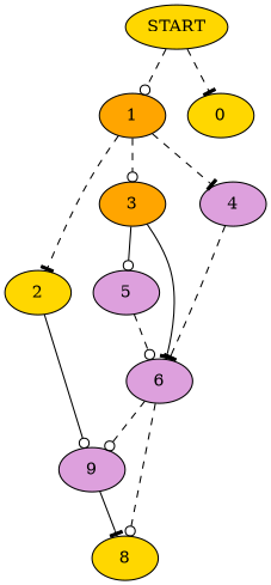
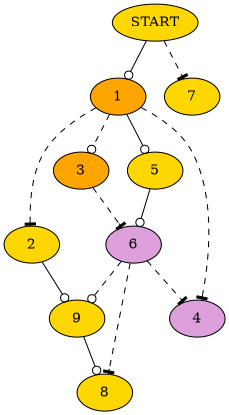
  digraph {
    node [fillcolor=gold style=filled]
    edge [arrowhead=tee style=dashed]
    n1 [label=START]
    1 [fillcolor=orange]
-   7 [label=0]
+   7
    2
    3 [fillcolor=orange]
    4 [fillcolor=plum]
-   5 [fillcolor=plum]
-   9 [fillcolor=plum]
+   5
+   9
    6 [fillcolor=plum]
    8
-   n1 -> 1 [arrowhead=odot]
+   n1 -> 1 [arrowhead=odot style=solid]
    n1 -> 7
    1 -> 2
    1 -> 3 [arrowhead=odot]
    1 -> 4
-   3 -> 5 [arrowhead=odot style=solid]
+   1 -> 5 [arrowhead=odot style=solid]
    2 -> 9 [arrowhead=odot style=solid]
-   3 -> 6 [style=solid]
-   4 -> 6
-   5 -> 6 [arrowhead=odot]
-   9 -> 8 [style=solid]
+   3 -> 6
+   6 -> 4
+   5 -> 6 [arrowhead=odot style=solid]
+   9 -> 8 [arrowhead=odot style=solid]
    6 -> 9 [arrowhead=odot]
-   6 -> 8 [arrowhead=odot]
+   6 -> 8
  }
